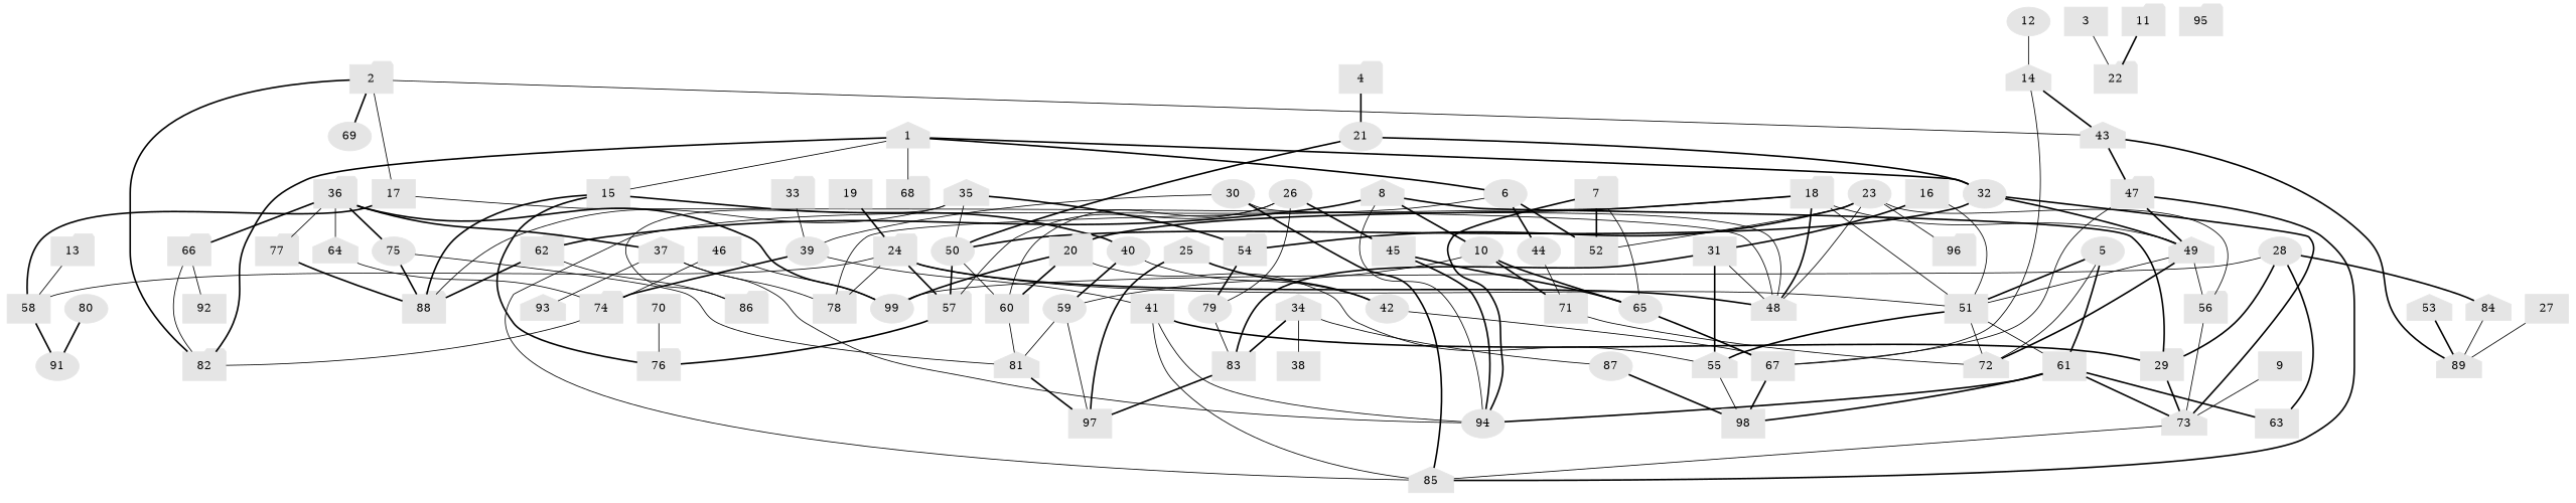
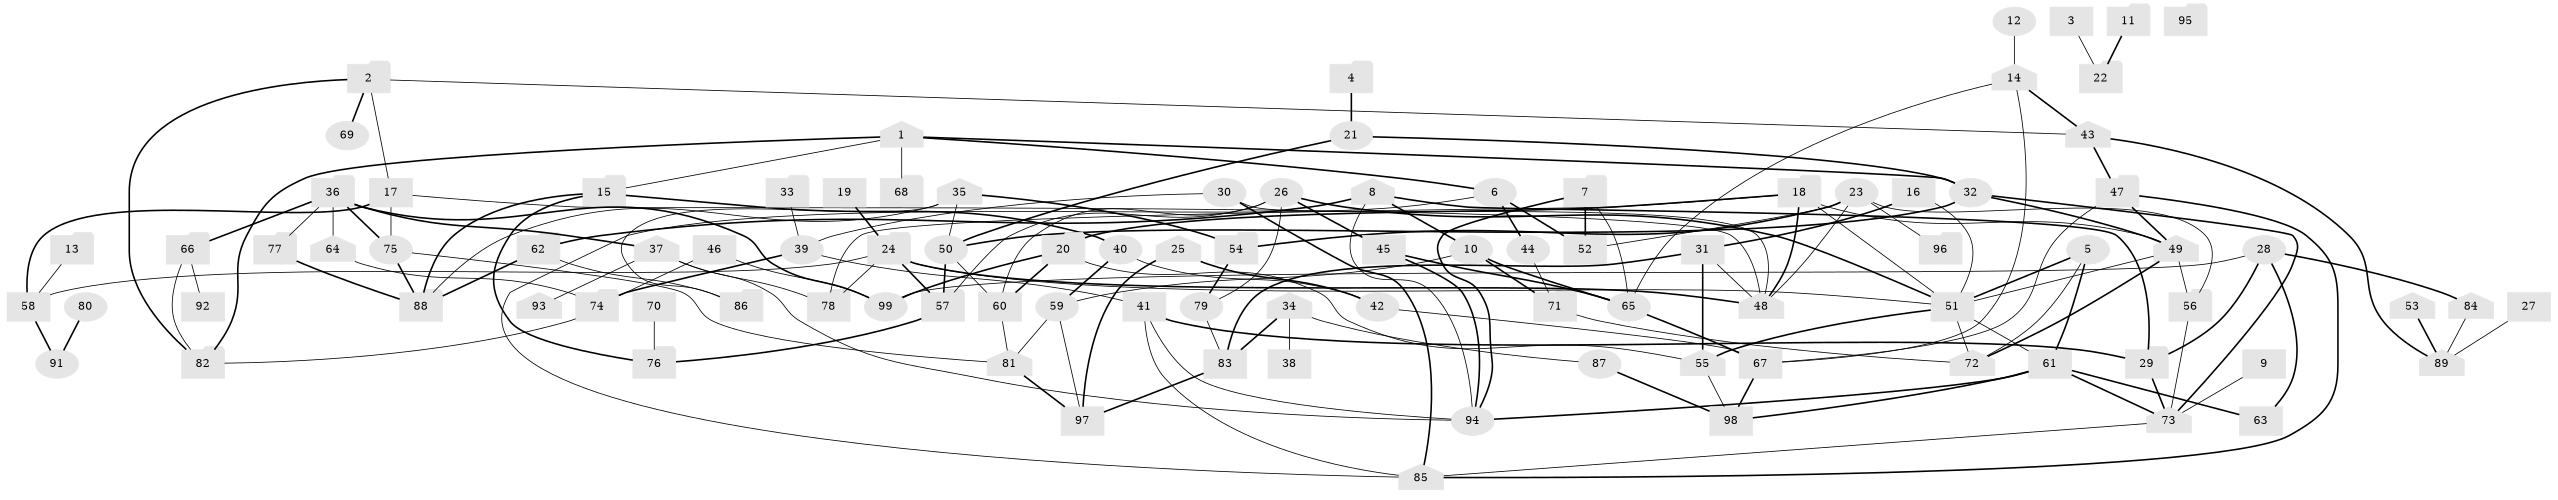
  graph {
    node [color=gray90 shape=folder style=filled]
    edge [style=bold]
    1 [shape=house]
    6 [shape=ellipse]
    15
    32 [shape=ellipse]
    68
    82
    44 [shape=ellipse]
    52 [shape=box]
    85 [shape=house]
    40 [shape=ellipse]
    76
    88
    73 [shape=house]
    49 [shape=house]
    50 [shape=ellipse]
    2
    17 [shape=box]
    43 [shape=house]
    69 [shape=ellipse]
    58 [shape=box]
    48 [shape=house]
    75 [shape=ellipse]
    89 [shape=house]
    47
    3 [shape=box]
    22
    21 [shape=ellipse]
    4
    5 [shape=ellipse]
    51 [shape=box]
    61 [shape=box]
    72 [shape=house]
    55 [shape=house]
    94 [shape=ellipse]
    63 [shape=box]
    98 [shape=box]
    71
    7
    65 [shape=ellipse]
    67 [shape=box]
    8 [shape=house]
    10 [shape=ellipse]
    29
    62
    59 [shape=ellipse]
    86
    9 [shape=box]
    97 [shape=box]
    81 [shape=house]
    11
    12 [shape=ellipse]
    14 [shape=house]
    13
    91 [shape=ellipse]
    42 [shape=ellipse]
    16 [shape=box]
    31 [shape=box]
    83 [shape=box]
    18
    20
    78
    60 [shape=box]
    n63 [label=99 shape=ellipse]
    56
    19 [shape=box]
    24
    57
    23 [shape=ellipse]
    54
    96
    79 [shape=ellipse]
    25 [shape=house]
    26 [shape=ellipse]
    45 [shape=box]
    27 [shape=box]
    28 [shape=ellipse]
    84 [shape=house]
    30 [shape=ellipse]
    39 [shape=ellipse]
    41 [shape=box]
    74
    33
    34 [shape=house]
    38 [shape=box]
    87 [shape=ellipse]
    35 [shape=house]
    36
    37 [shape=house]
    64 [shape=house]
    66
    77
    93 [shape=house]
    92 [shape=box]
    46 [shape=box]
    53 [shape=house]
    70 [shape=box]
    80 [shape=ellipse]
    95
    1 -- 6
    1 -- 15 [style=solid]
    1 -- 32
    1 -- 68 [style=solid]
    1 -- 82
    6 -- 44
    6 -- 52
    6 -- 85 [style=solid]
    15 -- 40
    15 -- 76
    15 -- 88
    32 -- 73
    32 -- 49
    32 -- 50
    44 -- 71 [style=solid]
    40 -- 59
    40 -- 42 [style=solid]
    73 -- 85 [style=solid]
    49 -- 51 [style=solid]
    49 -- 72
    49 -- 56 [style=solid]
    50 -- 60 [style=solid]
    50 -- 57
    2 -- 82
    2 -- 17 [style=solid]
    2 -- 43 [style=solid]
    2 -- 69
    17 -- 58
    17 -- 48 [style=solid]
+   17 -- 75 [style=solid]
    43 -- 89
    43 -- 47
    58 -- 91
    75 -- 88
    75 -- 81 [style=solid]
    47 -- 85
    47 -- 49
    47 -- 67 [style=solid]
    3 -- 22 [style=solid]
    21 -- 32
    21 -- 50
    4 -- 21
    5 -- 51
    5 -- 61
    5 -- 72 [style=solid]
    51 -- 61 [style=solid]
    51 -- 72 [style=solid]
    51 -- 55
    61 -- 73
    61 -- 94
    61 -- 63
    61 -- 98
    55 -- 98 [style=solid]
    71 -- 72 [style=solid]
    7 -- 52
    7 -- 94
    7 -- 65 [style=solid]
    65 -- 67
    67 -- 98
    8 -- 94 [style=solid]
    8 -- 10
    8 -- 29
    8 -- 62
    10 -- 71
    10 -- 65
    10 -- 59 [style=solid]
    29 -- 73
    62 -- 88
    62 -- 86 [style=solid]
    59 -- 97 [style=solid]
    59 -- 81 [style=solid]
    9 -- 73 [style=solid]
    81 -- 97
    11 -- 22
    12 -- 14 [style=solid]
    14 -- 43
+   14 -- 65 [style=solid]
    14 -- 67 [style=solid]
    13 -- 58 [style=solid]
    42 -- 67 [style=solid]
    16 -- 51 [style=solid]
    16 -- 31
    31 -- 48 [style=solid]
    31 -- 55
    31 -- 83
    83 -- 97
    18 -- 49 [style=solid]
    18 -- 48
    18 -- 51 [style=solid]
    18 -- 20
    18 -- 78 [style=solid]
    20 -- 55 [style=solid]
    20 -- 60
    20 -- n63
    60 -- 81 [style=solid]
    56 -- 73 [style=solid]
    19 -- 24
    24 -- 58 [style=solid]
    24 -- 48
    24 -- 51 [style=solid]
    24 -- 78 [style=solid]
    24 -- 57
    57 -- 76
    23 -- 52 [style=solid]
    23 -- 48 [style=solid]
    23 -- 56 [style=solid]
    23 -- 54
    23 -- 96 [style=solid]
    54 -- 79
    79 -- 83 [style=solid]
    25 -- 97
    25 -- 42
+   26 -- 51
    26 -- 60 [style=solid]
    26 -- 57 [style=solid]
    26 -- 79 [style=solid]
    26 -- 45
    45 -- 94
    45 -- 65
    27 -- 89 [style=solid]
    28 -- 63
    28 -- 29
    28 -- n63 [style=solid]
    28 -- 84
    84 -- 89 [style=solid]
    30 -- 85
    30 -- 48 [style=solid]
    30 -- 39 [style=solid]
    39 -- 41 [style=solid]
    39 -- 74
    41 -- 85 [style=solid]
    41 -- 94 [style=solid]
    41 -- 29
    74 -- 82 [style=solid]
    33 -- 39 [style=solid]
    34 -- 83
    34 -- 38 [style=solid]
    34 -- 87 [style=solid]
    87 -- 98
    35 -- 88 [style=solid]
    35 -- 50 [style=solid]
    35 -- 86 [style=solid]
    35 -- 54
    36 -- 75
    36 -- n63
    36 -- 37
    36 -- 64 [style=solid]
    36 -- 66
    36 -- 77 [style=solid]
    37 -- 94 [style=solid]
    37 -- 78 [style=solid]
    37 -- 93 [style=solid]
    64 -- 74 [style=solid]
    66 -- 82 [style=solid]
    66 -- 92 [style=solid]
    77 -- 88
    46 -- n63 [style=solid]
    46 -- 74 [style=solid]
    53 -- 89
    70 -- 76 [style=solid]
    80 -- 91
  }
